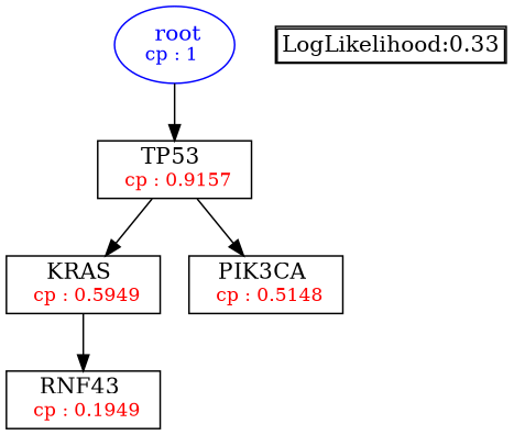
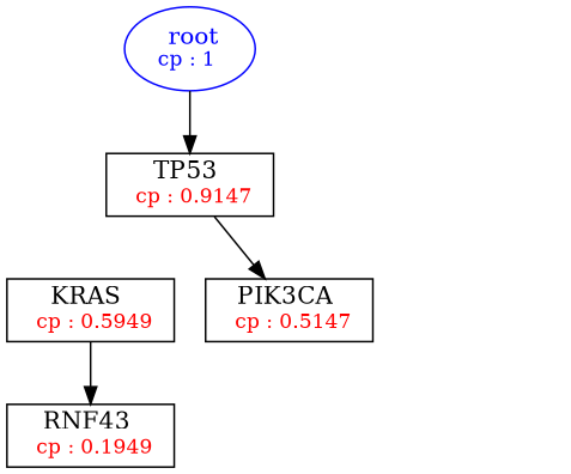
  digraph {
    fontsize=10
    node [shape=box]
    n1 [color=Blue label=<<font color='Blue'> root</font><br/><font color='Blue' POINT-SIZE='12'>cp : 1 </font>> shape=oval]
-   n2 [label=<TP53 <br/> <font color='Red' POINT-SIZE='12'> cp : 0.9157 </font>>]
+   n2 [label=<TP53 <br/> <font color='Red' POINT-SIZE='12'> cp : 0.9147 </font>>]
    n3 [label=<KRAS <br/> <font color='Red' POINT-SIZE='12'> cp : 0.5949 </font>>]
-   n4 [label=<PIK3CA <br/> <font color='Red' POINT-SIZE='12'> cp : 0.5148 </font>>]
+   n4 [label=<PIK3CA <br/> <font color='Red' POINT-SIZE='12'> cp : 0.5147 </font>>]
    n5 [label=<RNF43 <br/> <font color='Red' POINT-SIZE='12'> cp : 0.1949 </font>>]
-   n6 [label=<<TABLE BORDER="1" CELLBORDER="1" CELLSPACING="0" >     <TR><TD ALIGN="LEFT">LogLikelihood:0.33</TD></TR>     </TABLE>> shape=plaintext]
    n1 -> n2
-   n2 -> n3
    n2 -> n4
    n3 -> n5
  }
